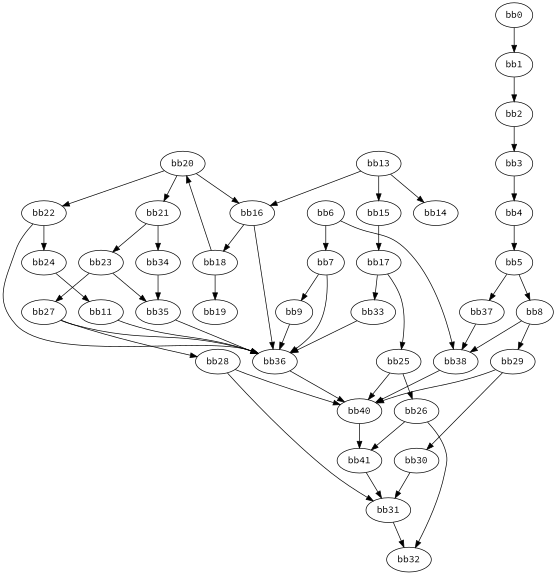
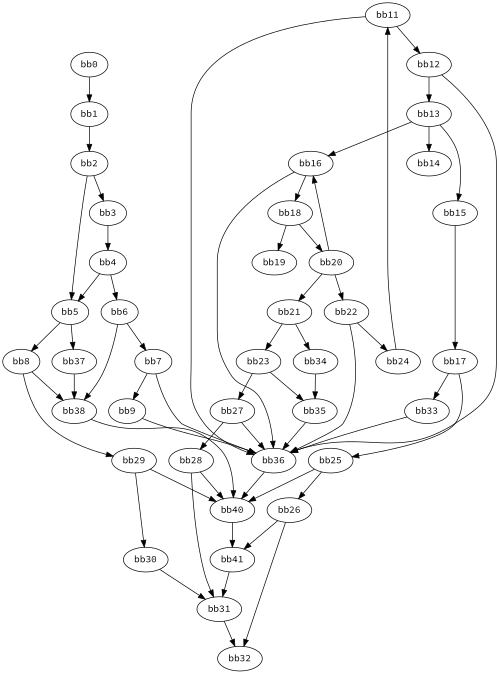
  digraph {
    fontname="Source Code Pro"
    node [fontname="Source Code Pro"]
    edge [fontname="Source Code Pro"]
    n1 [label="bb0\l"]
    n2 [label="bb1\l"]
    n3 [label="bb2\l"]
    n4 [label="bb3\l"]
    n5 [label="bb5\l"]
    n6 [label="bb4\l"]
    n7 [label="bb6\l"]
    n8 [label="bb8\l"]
    n9 [label="bb37\l"]
    n10 [label="bb7\l"]
    n11 [label="bb38\l"]
    n12 [label="bb29\l"]
    n13 [label="bb9\l"]
    n14 [label="bb36\l"]
    n15 [label="bb40\l"]
    n16 [label="bb30\l"]
    n17 [label="bb11\l"]
+   n18 [label="bb12\l"]
    n19 [label="bb13\l"]
    n20 [label="bb14\l"]
    n21 [label="bb15\l"]
    n22 [label="bb16\l"]
    n23 [label="bb17\l"]
    n24 [label="bb18\l"]
    n25 [label="bb25\l"]
    n26 [label="bb33\l"]
    n27 [label="bb19\l"]
    n28 [label="bb20\l"]
    n29 [label="bb26\l"]
    n30 [label="bb21\l"]
    n31 [label="bb22\l"]
    n32 [label="bb23\l"]
    n33 [label="bb34\l"]
    n34 [label="bb24\l"]
    n35 [label="bb27\l"]
    n36 [label="bb35\l"]
    n37 [label="bb28\l"]
    n38 [label="bb32\l"]
    n39 [label="bb41\l"]
    n40 [label="bb31\l"]
    n1 -> n2
    n2 -> n3
    n3 -> n4
+   n3 -> n5
    n4 -> n6
    n5 -> n8
    n5 -> n9
    n6 -> n5
+   n6 -> n7
    n7 -> n10
    n7 -> n11
    n8 -> n11
    n8 -> n12
    n9 -> n11
    n10 -> n13
    n10 -> n14
    n11 -> n15
    n12 -> n15
    n12 -> n16
    n13 -> n14
    n14 -> n15
    n15 -> n39
    n16 -> n40
    n17 -> n14
+   n17 -> n18
+   n18 -> n14
+   n18 -> n19
    n19 -> n20
    n19 -> n21
    n19 -> n22
    n21 -> n23
    n22 -> n14
    n22 -> n24
    n23 -> n25
    n23 -> n26
    n24 -> n27
    n24 -> n28
    n25 -> n15
    n25 -> n29
    n26 -> n14
    n28 -> n22
    n28 -> n30
    n28 -> n31
    n29 -> n38
    n29 -> n39
    n30 -> n32
    n30 -> n33
    n31 -> n14
    n31 -> n34
    n32 -> n35
    n32 -> n36
    n33 -> n36
    n34 -> n17
    n35 -> n14
    n35 -> n37
    n36 -> n14
    n37 -> n15
    n37 -> n40
    n39 -> n40
    n40 -> n38
  }
